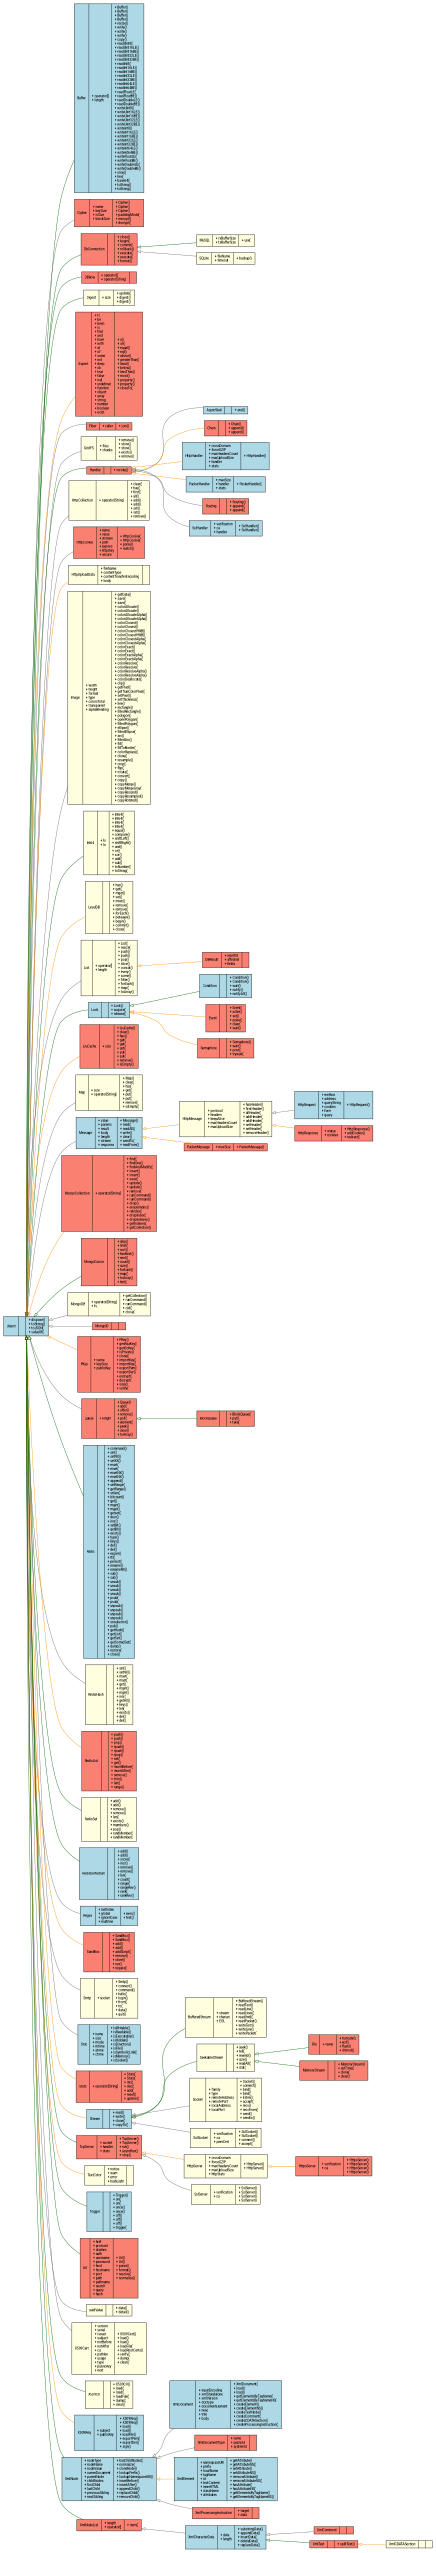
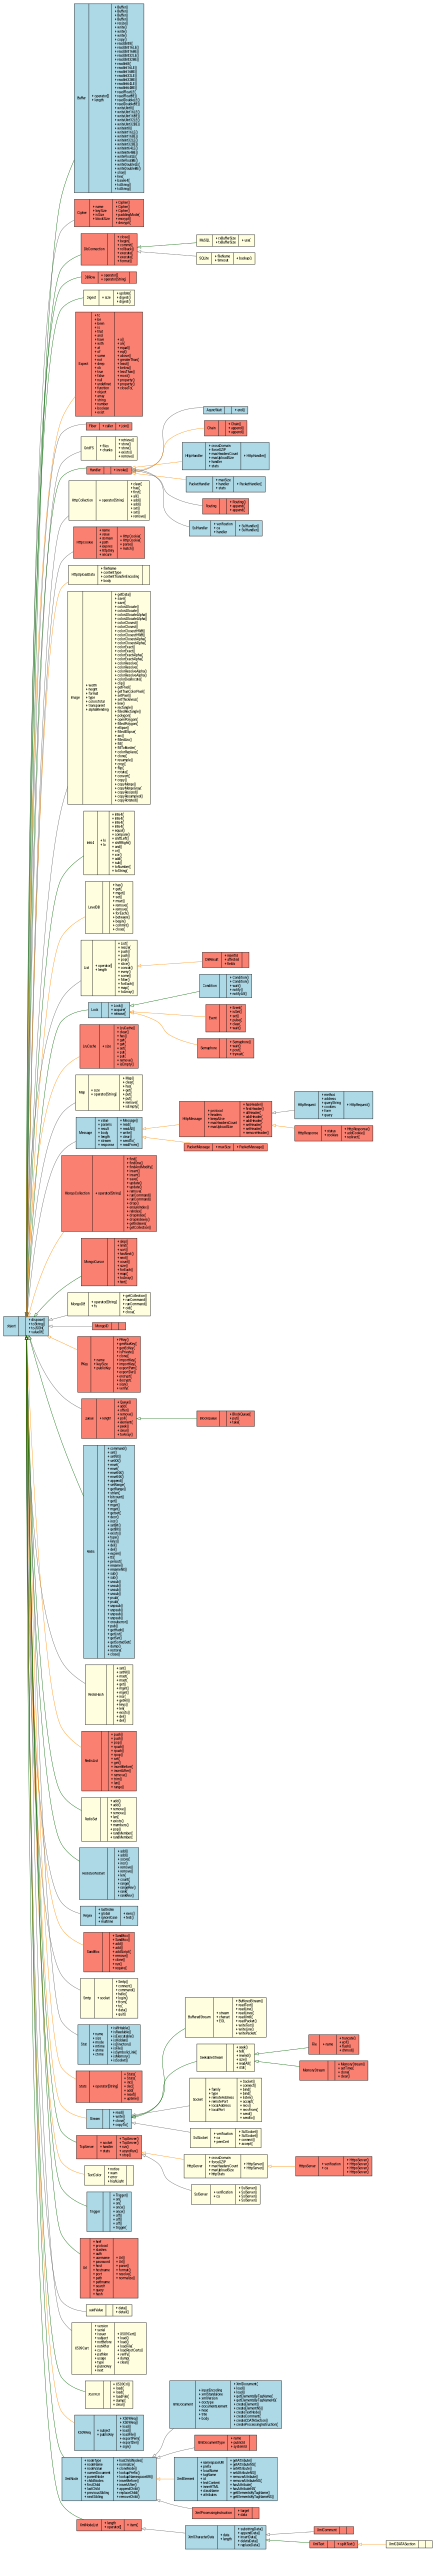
  digraph {
    fontname="Roboto Condensed"
    rankdir=LR
    node [color=black fillcolor=salmon fontname="Roboto Condensed" fontsize=10 shape=record style=filled]
    edge [arrowtail=onormal color=gray40 dir=back fontname="Roboto Condensed" fontsize=10 labelfontname=Helvetica labelfontsize=10 style=solid]
    n1 [fillcolor=lightblue fontcolor=black height=0.2 label="{object\n||+ dispose()\l+ toString()\l+ toJSON()\l+ valueOf()\l}" width=0.4]
    n2 [fillcolor=lightblue height=0.2 label="{Buffer\n|+ operator[]\l+ length\l|+ Buffer()\l+ Buffer()\l+ Buffer()\l+ Buffer()\l+ resize()\l+ write()\l+ write()\l+ write()\l+ copy()\l+ readUInt8()\l+ readUInt16LE()\l+ readUInt16BE()\l+ readUInt32LE()\l+ readUInt32BE()\l+ readInt8()\l+ readInt16LE()\l+ readInt16BE()\l+ readInt32LE()\l+ readInt32BE()\l+ readInt64LE()\l+ readInt64BE()\l+ readFloatLE()\l+ readFloatBE()\l+ readDoubleLE()\l+ readDoubleBE()\l+ writeUInt8()\l+ writeUInt16LE()\l+ writeUInt16BE()\l+ writeUInt32LE()\l+ writeUInt32BE()\l+ writeInt8()\l+ writeInt16LE()\l+ writeInt16BE()\l+ writeInt32LE()\l+ writeInt32BE()\l+ writeInt64LE()\l+ writeInt64BE()\l+ writeFloatLE()\l+ writeFloatBE()\l+ writeDoubleLE()\l+ writeDoubleBE()\l+ slice()\l+ hex()\l+ base64()\l+ toString()\l+ toString()\l}" width=0.4]
    n3 [height=0.2 label="{Cipher\n|+ name\l+ keySize\l+ ivSize\l+ blockSize\l|+ Cipher()\l+ Cipher()\l+ Cipher()\l+ paddingMode()\l+ encrypt()\l+ decrypt()\l}" width=0.4]
    n4 [height=0.2 label="{DbConnection\n||+ close()\l+ begin()\l+ commit()\l+ rollback()\l+ execute()\l+ execute()\l+ format()\l}" width=0.4]
    n5 [height=0.2 label="{DBRow\n|+ operator[]\l+ operator[String]\l|}" width=0.4]
    n6 [fillcolor=lightyellow height=0.2 label="{Digest\n|+ size\l|+ update()\l+ digest()\l+ digest()\l}" width=0.4]
    n7 [height=0.2 label="{Expect\n|+ to\l+ be\l+ been\l+ is\l+ that\l+ and\l+ have\l+ with\l+ at\l+ of\l+ same\l+ not\l+ deep\l+ ok\l+ true\l+ false\l+ null\l+ undefined\l+ function\l+ object\l+ array\l+ string\l+ number\l+ boolean\l+ exist\l|+ a()\l+ an()\l+ equal()\l+ eql()\l+ above()\l+ greaterThan()\l+ least()\l+ below()\l+ lessThan()\l+ most()\l+ property()\l+ property()\l+ closeTo()\l}" width=0.4]
    n8 [height=0.2 label="{Fiber\n|+ caller\l|+ join()\l}" width=0.4]
    n9 [fillcolor=lightyellow height=0.2 label="{GridFS\n|+ files\l+ chunks\l|+ retrieve()\l+ store()\l+ store()\l+ exists()\l+ remove()\l}" width=0.4]
    n10 [height=0.2 label="{Handler\n||+ invoke()\l}" width=0.4]
    n11 [fillcolor=lightyellow height=0.2 label="{HttpCollection\n|+ operator[String]\l|+ clear()\l+ has()\l+ first()\l+ all()\l+ add()\l+ add()\l+ set()\l+ set()\l+ remove()\l}" width=0.4]
    n12 [height=0.2 label="{HttpCookie\n|+ name\l+ value\l+ domain\l+ path\l+ expires\l+ httpOnly\l+ secure\l|+ HttpCookie()\l+ HttpCookie()\l+ parse()\l+ match()\l}" width=0.4]
    n13 [fillcolor=lightyellow height=0.2 label="{HttpUploadData\n|+ fileName\l+ contentType\l+ contentTransferEncoding\l+ body\l|}" width=0.4]
    n14 [fillcolor=lightyellow height=0.2 label="{Image\n|+ width\l+ height\l+ format\l+ type\l+ colorsTotal\l+ transparent\l+ alphaBlending\l|+ getData()\l+ save()\l+ save()\l+ colorAllocate()\l+ colorAllocate()\l+ colorAllocateAlpha()\l+ colorAllocateAlpha()\l+ colorClosest()\l+ colorClosest()\l+ colorClosestHWB()\l+ colorClosestHWB()\l+ colorClosestAlpha()\l+ colorClosestAlpha()\l+ colorExact()\l+ colorExact()\l+ colorExactAlpha()\l+ colorExactAlpha()\l+ colorResolve()\l+ colorResolve()\l+ colorResolveAlpha()\l+ colorResolveAlpha()\l+ colorDeallocate()\l+ clip()\l+ getPixel()\l+ getTrueColorPixel()\l+ setPixel()\l+ setThickness()\l+ line()\l+ rectangle()\l+ filledRectangle()\l+ polygon()\l+ openPolygon()\l+ filledPolygon()\l+ ellipse()\l+ filledEllipse()\l+ arc()\l+ filledArc()\l+ fill()\l+ fillToBorder()\l+ colorReplace()\l+ clone()\l+ resample()\l+ crop()\l+ flip()\l+ rotate()\l+ convert()\l+ copy()\l+ copyMerge()\l+ copyMergeGray()\l+ copyResized()\l+ copyResampled()\l+ copyRotated()\l}" width=0.4]
    n15 [fillcolor=lightyellow height=0.2 label="{Int64\n|+ hi\l+ lo\l|+ Int64()\l+ Int64()\l+ Int64()\l+ Int64()\l+ equal()\l+ compare()\l+ shiftLeft()\l+ shiftRight()\l+ and()\l+ or()\l+ xor()\l+ add()\l+ sub()\l+ toNumber()\l+ toString()\l}" width=0.4]
    n16 [fillcolor=lightyellow height=0.2 label="{LevelDB\n||+ has()\l+ get()\l+ mget()\l+ set()\l+ mset()\l+ remove()\l+ remove()\l+ forEach()\l+ between()\l+ begin()\l+ commit()\l+ close()\l}" width=0.4]
    n17 [fillcolor=lightyellow height=0.2 label="{List\n|+ operator[]\l+ length\l|+ List()\l+ resize()\l+ push()\l+ push()\l+ pop()\l+ slice()\l+ concat()\l+ every()\l+ some()\l+ filter()\l+ forEach()\l+ map()\l+ toArray()\l}" width=0.4]
    n18 [fillcolor=lightblue height=0.2 label="{Lock\n||+ Lock()\l+ acquire()\l+ release()\l}" width=0.4]
    n19 [height=0.2 label="{LruCache\n|+ size\l|+ LruCache()\l+ clear()\l+ has()\l+ get()\l+ get()\l+ set()\l+ put()\l+ put()\l+ remove()\l+ isEmpty()\l}" width=0.4]
    n20 [fillcolor=lightyellow height=0.2 label="{Map\n|+ size\l+ operator[String]\l|+ Map()\l+ clear()\l+ has()\l+ get()\l+ put()\l+ put()\l+ remove()\l+ isEmpty()\l}" width=0.4]
    n21 [fillcolor=lightblue height=0.2 label="{Message\n|+ value\l+ params\l+ result\l+ body\l+ length\l+ stream\l+ response\l|+ Message()\l+ read()\l+ readAll()\l+ write()\l+ clear()\l+ sendTo()\l+ readFrom()\l}" width=0.4]
    n22 [height=0.2 label="{MongoCollection\n|+ operator[String]\l|+ find()\l+ findOne()\l+ findAndModify()\l+ insert()\l+ insert()\l+ save()\l+ update()\l+ update()\l+ remove()\l+ runCommand()\l+ runCommand()\l+ drop()\l+ ensureIndex()\l+ reIndex()\l+ dropIndex()\l+ dropIndexes()\l+ getIndexes()\l+ getCollection()\l}" width=0.4]
    n23 [height=0.2 label="{MongoCursor\n||+ skip()\l+ limit()\l+ sort()\l+ hasNext()\l+ next()\l+ count()\l+ size()\l+ forEach()\l+ map()\l+ toArray()\l+ hint()\l}" width=0.4]
    n24 [fillcolor=lightyellow height=0.2 label="{MongoDB\n|+ operator[String]\l+ fs\l|+ getCollection()\l+ runCommand()\l+ runCommand()\l+ oid()\l+ close()\l}" width=0.4]
    n25 [height=0.2 label="{MongoID\n||}" width=0.4]
    n26 [height=0.2 label="{PKey\n|+ name\l+ keySize\l+ publicKey\l|+ PKey()\l+ genRsaKey()\l+ genEcKey()\l+ isPrivate()\l+ clone()\l+ importKey()\l+ importKey()\l+ exportPem()\l+ exportDer()\l+ encrypt()\l+ decrypt()\l+ sign()\l+ verify()\l}" width=0.4]
    n27 [height=0.2 label="{Queue\n|+ length\l|+ Queue()\l+ add()\l+ offer()\l+ remove()\l+ poll()\l+ element()\l+ peek()\l+ clear()\l+ toArray()\l}" width=0.4]
    n28 [fillcolor=lightblue height=0.2 label="{Redis\n||+ command()\l+ set()\l+ setNX()\l+ setXX()\l+ mset()\l+ mset()\l+ msetNX()\l+ msetNX()\l+ append()\l+ setRange()\l+ getRange()\l+ strlen()\l+ bitcount()\l+ get()\l+ mget()\l+ mget()\l+ getset()\l+ decr()\l+ incr()\l+ setBit()\l+ getBit()\l+ exists()\l+ type()\l+ keys()\l+ del()\l+ del()\l+ expire()\l+ ttl()\l+ persist()\l+ rename()\l+ renameNX()\l+ sub()\l+ sub()\l+ unsub()\l+ unsub()\l+ unsub()\l+ unsub()\l+ psub()\l+ psub()\l+ unpsub()\l+ unpsub()\l+ unpsub()\l+ unpsub()\l+ onsuberror()\l+ pub()\l+ getHash()\l+ getList()\l+ getSet()\l+ getSortedSet()\l+ dump()\l+ restore()\l+ close()\l}" width=0.4]
    n29 [fillcolor=lightyellow height=0.2 label="{RedisHash\n||+ set()\l+ setNX()\l+ mset()\l+ mset()\l+ get()\l+ mget()\l+ mget()\l+ incr()\l+ getAll()\l+ keys()\l+ len()\l+ exists()\l+ del()\l+ del()\l}" width=0.4]
    n30 [height=0.2 label="{RedisList\n||+ push()\l+ push()\l+ pop()\l+ rpush()\l+ rpush()\l+ rpop()\l+ set()\l+ get()\l+ insertBefore()\l+ insertAfter()\l+ remove()\l+ trim()\l+ len()\l+ range()\l}" width=0.4]
    n31 [fillcolor=lightyellow height=0.2 label="{RedisSet\n||+ add()\l+ add()\l+ remove()\l+ remove()\l+ len()\l+ exists()\l+ members()\l+ pop()\l+ randMember()\l+ randMember()\l}" width=0.4]
    n32 [fillcolor=lightblue height=0.2 label="{RedisSortedSet\n||+ add()\l+ add()\l+ score()\l+ incr()\l+ remove()\l+ remove()\l+ len()\l+ count()\l+ range()\l+ rangeRev()\l+ rank()\l+ rankRev()\l}" width=0.4]
    n33 [fillcolor=lightblue height=0.2 label="{Regex\n|+ lastIndex\l+ global\l+ ignoreCase\l+ multiline\l|+ exec()\l+ test()\l}" width=0.4]
    n34 [height=0.2 label="{SandBox\n||+ SandBox()\l+ SandBox()\l+ add()\l+ add()\l+ addScript()\l+ remove()\l+ clone()\l+ run()\l+ require()\l}" width=0.4]
    n35 [fillcolor=lightyellow height=0.2 label="{Smtp\n|+ socket\l|+ Smtp()\l+ connect()\l+ command()\l+ hello()\l+ login()\l+ from()\l+ to()\l+ data()\l+ quit()\l}" width=0.4]
    n36 [fillcolor=lightblue height=0.2 label="{Stat\n|+ name\l+ size\l+ mode\l+ mtime\l+ atime\l+ ctime\l|+ isWritable()\l+ isReadable()\l+ isExecutable()\l+ isHidden()\l+ isDirectory()\l+ isFile()\l+ isSymbolicLink()\l+ isMemory()\l+ isSocket()\l}" width=0.4]
    n37 [height=0.2 label="{Stats\n|+ operator[String]\l|+ Stats()\l+ Stats()\l+ inc()\l+ dec()\l+ add()\l+ reset()\l+ uptime()\l}" width=0.4]
    n38 [fillcolor=lightblue height=0.2 label="{Stream\n||+ read()\l+ write()\l+ close()\l+ copyTo()\l}" width=0.4]
    n39 [height=0.2 label="{TcpServer\n|+ socket\l+ handler\l+ stats\l|+ TcpServer()\l+ TcpServer()\l+ run()\l+ asyncRun()\l+ stop()\l}" width=0.4]
    n40 [fillcolor=lightyellow height=0.2 label="{TextColor\n|+ notice\l+ warn\l+ error\l+ highLight\l|}" width=0.4]
    n41 [fillcolor=lightblue height=0.2 label="{Trigger\n||+ Trigger()\l+ on()\l+ on()\l+ once()\l+ once()\l+ off()\l+ off()\l+ off()\l+ trigger()\l}" width=0.4]
    n42 [height=0.2 label="{Url\n|+ href\l+ protocol\l+ slashes\l+ auth\l+ username\l+ password\l+ host\l+ hostname\l+ port\l+ path\l+ pathname\l+ search\l+ query\l+ hash\l|+ Url()\l+ Url()\l+ parse()\l+ format()\l+ resolve()\l+ normalize()\l}" width=0.4]
    n43 [fillcolor=lightyellow height=0.2 label="{uuidValue\n||+ data()\l+ detail()\l}" width=0.4]
    n44 [fillcolor=lightyellow height=0.2 label="{X509Cert\n|+ version\l+ serial\l+ issuer\l+ subject\l+ notBefore\l+ notAfter\l+ ca\l+ pathlen\l+ usage\l+ type\l+ publicKey\l+ next\l|+ X509Cert()\l+ load()\l+ load()\l+ loadFile()\l+ loadRootCerts()\l+ verify()\l+ dump()\l+ clear()\l}" width=0.4]
    n45 [fillcolor=lightyellow height=0.2 label="{X509Crl\n||+ X509Crl()\l+ load()\l+ load()\l+ loadFile()\l+ dump()\l+ clear()\l}" width=0.4]
    n46 [fillcolor=lightblue height=0.2 label="{X509Req\n|+ subject\l+ publicKey\l|+ X509Req()\l+ X509Req()\l+ load()\l+ load()\l+ loadFile()\l+ exportPem()\l+ exportDer()\l+ sign()\l}" width=0.4]
    n47 [fillcolor=lightblue height=0.2 label="{XmlNode\n|+ nodeType\l+ nodeName\l+ nodeValue\l+ ownerDocument\l+ parentNode\l+ childNodes\l+ firstChild\l+ lastChild\l+ previousSibling\l+ nextSibling\l|+ hasChildNodes()\l+ normalize()\l+ cloneNode()\l+ lookupPrefix()\l+ lookupNamespaceURI()\l+ insertBefore()\l+ insertAfter()\l+ appendChild()\l+ replaceChild()\l+ removeChild()\l}" width=0.4]
    n48 [height=0.2 label="{XmlNodeList\n|+ length\l+ operator[]\l|+ item()\l}" width=0.4]
    n49 [fillcolor=lightyellow height=0.2 label="{MySQL\n|+ rxBufferSize\l+ txBufferSize\l|+ use()\l}" width=0.4]
    n50 [fillcolor=lightyellow height=0.2 label="{SQLite\n|+ fileName\l+ timeout\l|+ backup()\l}" width=0.4]
    n51 [fillcolor=lightblue height=0.2 label="{AsyncWait\n||+ end()\l}" width=0.4]
    n52 [height=0.2 label="{Chain\n||+ Chain()\l+ append()\l+ append()\l}" width=0.4]
    n53 [fillcolor=lightblue height=0.2 label="{HttpHandler\n|+ crossDomain\l+ forceGZIP\l+ maxHeadersCount\l+ maxUploadSize\l+ handler\l+ stats\l|+ HttpHandler()\l}" width=0.4]
    n54 [fillcolor=lightblue height=0.2 label="{PacketHandler\n|+ maxSize\l+ handler\l+ stats\l|+ PacketHandler()\l}" width=0.4]
    n55 [height=0.2 label="{Routing\n||+ Routing()\l+ append()\l+ append()\l}" width=0.4]
    n56 [fillcolor=lightblue height=0.2 label="{SslHandler\n|+ verification\l+ ca\l+ handler\l|+ SslHandler()\l+ SslHandler()\l}" width=0.4]
    n57 [height=0.2 label="{DBResult\n|+ insertId\l+ affected\l+ fields\l|}" width=0.4]
    n58 [fillcolor=lightblue height=0.2 label="{Condition\n||+ Condition()\l+ Condition()\l+ wait()\l+ notify()\l+ notifyAll()\l}" width=0.4]
    n59 [height=0.2 label="{Event\n||+ Event()\l+ isSet()\l+ set()\l+ pulse()\l+ clear()\l+ wait()\l}" width=0.4]
    n60 [height=0.2 label="{Semaphore\n||+ Semaphore()\l+ wait()\l+ post()\l+ trywait()\l}" width=0.4]
-   n61 [fillcolor=lightyellow height=0.2 label="{HttpMessage\n|+ protocol\l+ headers\l+ keepAlive\l+ maxHeadersCount\l+ maxUploadSize\l|+ hasHeader()\l+ firstHeader()\l+ allHeader()\l+ addHeader()\l+ addHeader()\l+ setHeader()\l+ setHeader()\l+ removeHeader()\l}" width=0.4]
+   n61 [height=0.2 label="{HttpMessage\n|+ protocol\l+ headers\l+ keepAlive\l+ maxHeadersCount\l+ maxUploadSize\l|+ hasHeader()\l+ firstHeader()\l+ allHeader()\l+ addHeader()\l+ addHeader()\l+ setHeader()\l+ setHeader()\l+ removeHeader()\l}" width=0.4]
    n62 [height=0.2 label="{PacketMessage\n|+ maxSize\l|+ PacketMessage()\l}" width=0.4]
    n63 [height=0.2 label="{BlockQueue\n||+ BlockQueue()\l+ put()\l+ take()\l}" width=0.4]
    n64 [fillcolor=lightyellow height=0.2 label="{BufferedStream\n|+ stream\l+ charset\l+ EOL\l|+ BufferedStream()\l+ readText()\l+ readLine()\l+ readLines()\l+ readUntil()\l+ readPacket()\l+ writeText()\l+ writeLine()\l+ writePacket()\l}" width=0.4]
    n65 [fillcolor=lightyellow height=0.2 label="{SeekableStream\n||+ seek()\l+ tell()\l+ rewind()\l+ size()\l+ readAll()\l+ stat()\l}" width=0.4]
    n66 [fillcolor=lightyellow height=0.2 label="{Socket\n|+ family\l+ type\l+ remoteAddress\l+ remotePort\l+ localAddress\l+ localPort\l|+ Socket()\l+ connect()\l+ bind()\l+ bind()\l+ listen()\l+ accept()\l+ recv()\l+ recvFrom()\l+ send()\l+ sendto()\l}" width=0.4]
    n67 [fillcolor=lightyellow height=0.2 label="{SslSocket\n|+ verification\l+ ca\l+ peerCert\l|+ SslSocket()\l+ SslSocket()\l+ connect()\l+ accept()\l}" width=0.4]
    n68 [fillcolor=lightyellow height=0.2 label="{HttpServer\n|+ crossDomain\l+ forceGZIP\l+ maxHeadersCount\l+ maxUploadSize\l+ httpStats\l|+ HttpServer()\l+ HttpServer()\l}" width=0.4]
    n69 [fillcolor=lightyellow height=0.2 label="{SslServer\n|+ verification\l+ ca\l|+ SslServer()\l+ SslServer()\l+ SslServer()\l+ SslServer()\l}" width=0.4]
    n70 [fillcolor=lightblue height=0.2 label="{XmlDocument\n|+ inputEncoding\l+ xmlStandalone\l+ xmlVersion\l+ doctype\l+ documentElement\l+ head\l+ title\l+ body\l|+ XmlDocument()\l+ load()\l+ load()\l+ getElementsByTagName()\l+ getElementsByTagNameNS()\l+ createElement()\l+ createElementNS()\l+ createTextNode()\l+ createComment()\l+ createCDATASection()\l+ createProcessingInstruction()\l}" width=0.4]
    n71 [height=0.2 label="{XmlDocumentType\n|+ name\l+ publicId\l+ systemId\l|}" width=0.4]
    n72 [fillcolor=lightblue height=0.2 label="{XmlElement\n|+ namespaceURI\l+ prefix\l+ localName\l+ tagName\l+ id\l+ textContent\l+ innerHTML\l+ className\l+ attributes\l|+ getAttribute()\l+ getAttributeNS()\l+ setAttribute()\l+ setAttributeNS()\l+ removeAttribute()\l+ removeAttributeNS()\l+ hasAttribute()\l+ hasAttributeNS()\l+ getElementsByTagName()\l+ getElementsByTagNameNS()\l}" width=0.4]
    n73 [height=0.2 label="{XmlProcessingInstruction\n|+ target\l+ data\l|}" width=0.4]
    n74 [fillcolor=lightblue height=0.2 label="{XmlCharacterData\n|+ data\l+ length\l|+ substringData()\l+ appendData()\l+ insertData()\l+ deleteData()\l+ replaceData()\l}" width=0.4]
    n75 [fillcolor=lightblue height=0.2 label="{HttpRequest\n|+ method\l+ address\l+ queryString\l+ cookies\l+ form\l+ query\l|+ HttpRequest()\l}" width=0.4]
    n76 [height=0.2 label="{HttpResponse\n|+ status\l+ cookies\l|+ HttpResponse()\l+ addCookie()\l+ redirect()\l}" width=0.4]
    n77 [height=0.2 label="{File\n|+ name\l|+ truncate()\l+ eof()\l+ flush()\l+ chmod()\l}" width=0.4]
    n78 [height=0.2 label="{MemoryStream\n||+ MemoryStream()\l+ setTime()\l+ clone()\l+ clear()\l}" width=0.4]
    n79 [height=0.2 label="{HttpsServer\n|+ verification\l+ ca\l|+ HttpsServer()\l+ HttpsServer()\l+ HttpsServer()\l+ HttpsServer()\l}" width=0.4]
    n80 [height=0.2 label="{XmlComment\n||}" width=0.4]
    n81 [height=0.2 label="{XmlText\n||+ splitText()\l}" width=0.4]
    n82 [fillcolor=lightyellow height=0.2 label="{XmlCDATASection\n||}" width=0.4]
    n1 -> n2 [color=darkgreen]
    n1 -> n3
    n1 -> n4 [color=darkgreen]
    n1 -> n5 [color=darkgreen]
    n1 -> n6 [color=darkgreen]
    n1 -> n7 [color=darkorange]
    n1 -> n8
    n1 -> n9
    n1 -> n10 [color=darkgreen]
    n1 -> n11
    n1 -> n12
    n1 -> n13 [color=darkorange]
    n1 -> n14
    n1 -> n15 [color=darkgreen]
    n1 -> n16 [color=darkorange]
    n1 -> n17
    n1 -> n18 [color=darkgreen]
    n1 -> n19 [color=darkorange]
    n1 -> n20
    n1 -> n21
    n1 -> n22 [color=darkorange]
    n1 -> n23 [color=darkgreen]
    n1 -> n24
    n1 -> n25
    n1 -> n26 [color=darkorange]
    n1 -> n27
    n1 -> n28 [color=darkgreen]
    n1 -> n29
    n1 -> n30 [color=darkorange]
    n1 -> n31 [color=darkgreen]
    n1 -> n32 [color=darkgreen]
    n1 -> n33
    n1 -> n34 [color=darkorange]
    n1 -> n35
    n1 -> n36
    n1 -> n37 [color=darkorange]
    n1 -> n38 [color=darkorange]
    n1 -> n39 [color=darkgreen]
    n1 -> n40 [color=darkorange]
    n1 -> n41 [color=darkgreen]
    n1 -> n42 [color=darkgreen]
    n1 -> n43
    n1 -> n44
    n1 -> n45 [color=darkgreen]
    n1 -> n46 [color=darkorange]
    n1 -> n47 [color=darkgreen]
    n1 -> n48 [color=darkgreen]
    n4 -> n49 [color=darkgreen]
    n4 -> n50
    n10 -> n51
    n10 -> n52 [color=darkorange]
    n10 -> n53 [color=darkorange]
    n10 -> n54 [color=darkorange]
    n10 -> n55
    n10 -> n56
    n17 -> n57 [color=darkorange]
    n18 -> n58 [color=darkgreen]
    n18 -> n59 [color=darkorange]
    n18 -> n60 [color=darkorange]
    n21 -> n61 [color=darkorange]
    n21 -> n62 [color=darkorange]
    n27 -> n63 [color=darkgreen]
    n38 -> n64 [color=darkgreen]
    n38 -> n65 [color=darkgreen]
    n38 -> n66
    n38 -> n67
    n39 -> n68 [color=darkorange]
    n39 -> n69
    n47 -> n70
    n47 -> n71
    n47 -> n72 [color=darkorange]
    n47 -> n73
    n48 -> n74
    n61 -> n75
    n61 -> n76 [color=darkorange]
    n65 -> n77 [color=darkgreen]
    n65 -> n78 [color=darkgreen]
    n68 -> n79 [color=darkorange]
    n74 -> n80
    n74 -> n81 [color=darkgreen]
    n81 -> n82 [color=darkorange]
  }
